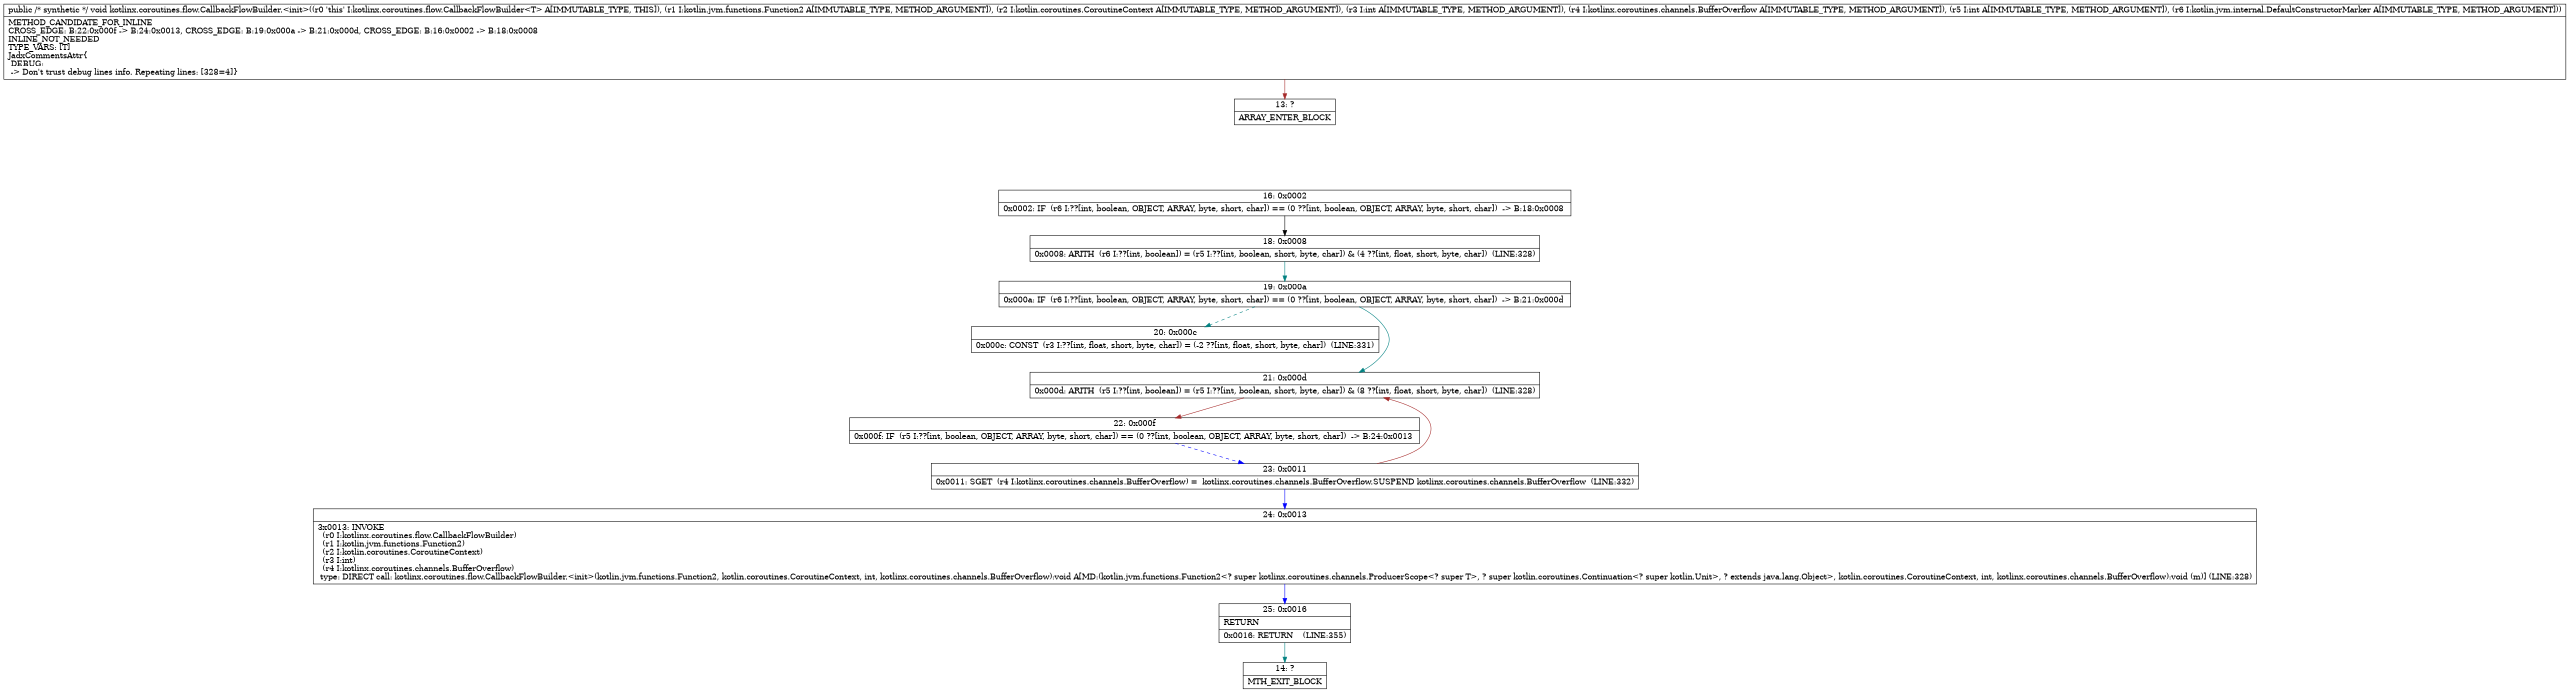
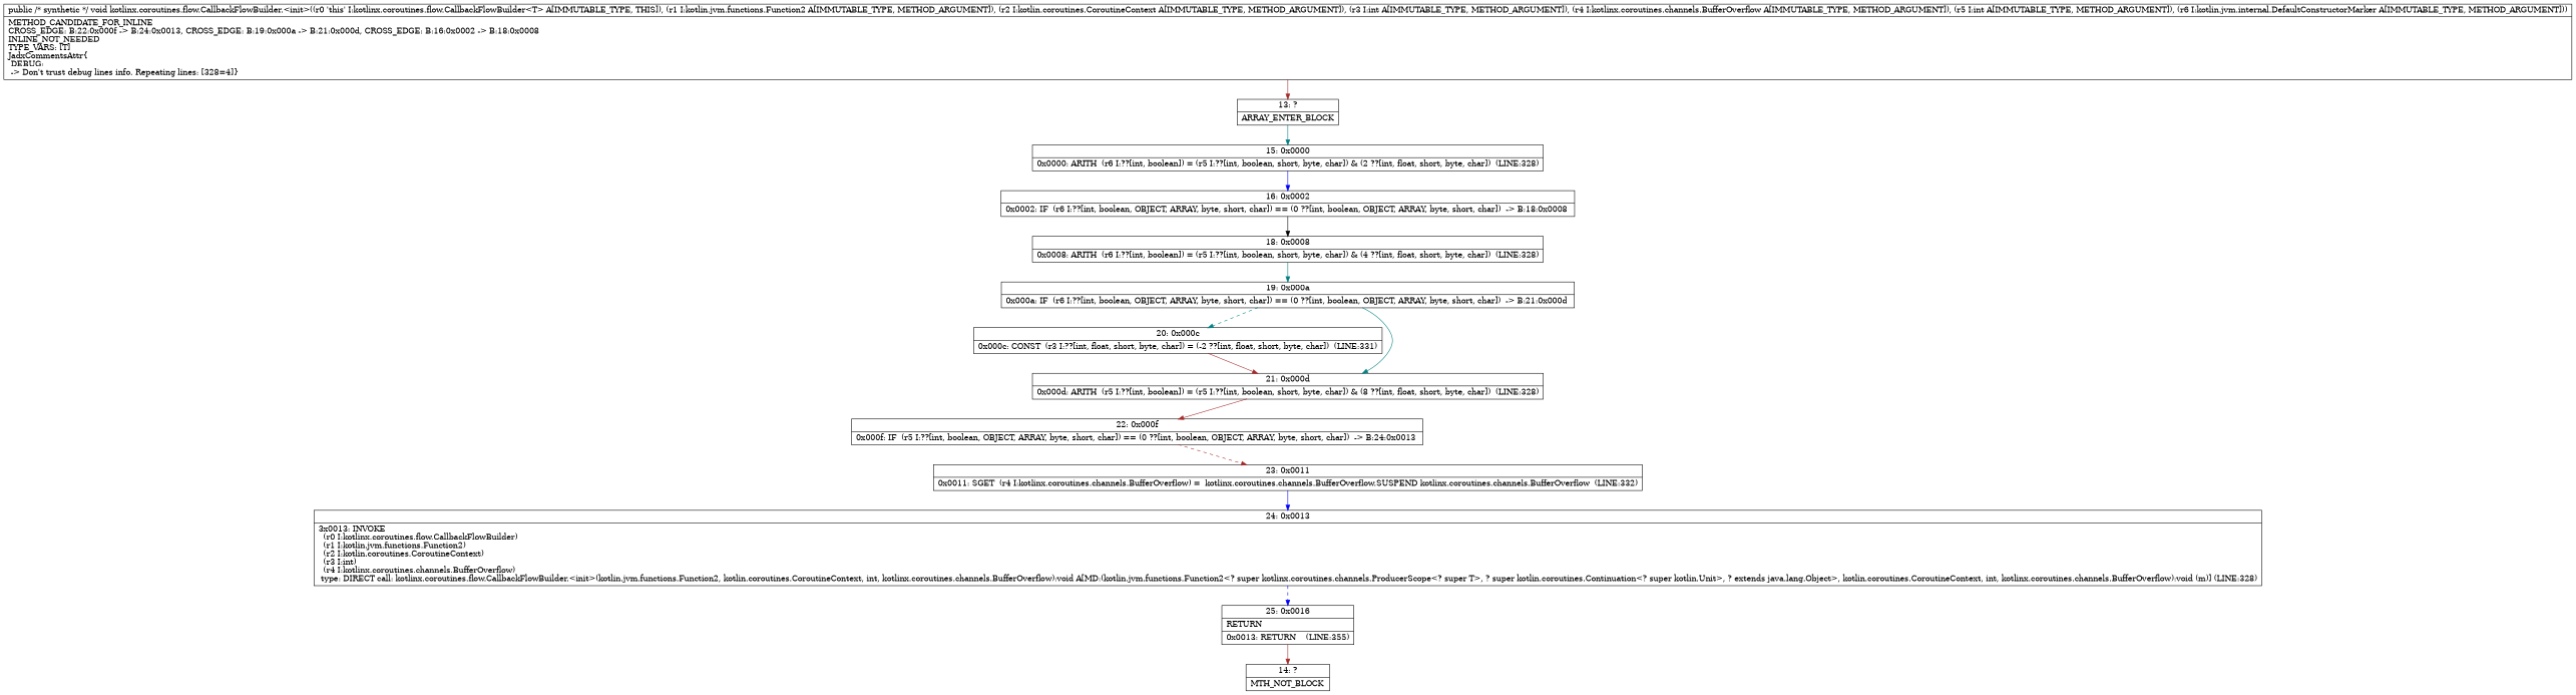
  digraph {
    node [shape=record]
    edge [color=brown]
    n1 [label="{13\:\ ?|ARRAY_ENTER_BLOCK\l}"]
+   n2 [label="{15\:\ 0x0000|0x0000: ARITH  (r6 I:??[int, boolean]) = (r5 I:??[int, boolean, short, byte, char]) & (2 ??[int, float, short, byte, char])  (LINE:328)\l}"]
    n3 [label="{16\:\ 0x0002|0x0002: IF  (r6 I:??[int, boolean, OBJECT, ARRAY, byte, short, char]) == (0 ??[int, boolean, OBJECT, ARRAY, byte, short, char])  \-\> B:18:0x0008 \l}"]
    n4 [label="{18\:\ 0x0008|0x0008: ARITH  (r6 I:??[int, boolean]) = (r5 I:??[int, boolean, short, byte, char]) & (4 ??[int, float, short, byte, char])  (LINE:328)\l}"]
    n5 [label="{19\:\ 0x000a|0x000a: IF  (r6 I:??[int, boolean, OBJECT, ARRAY, byte, short, char]) == (0 ??[int, boolean, OBJECT, ARRAY, byte, short, char])  \-\> B:21:0x000d \l}"]
    n6 [label="{20\:\ 0x000c|0x000c: CONST  (r3 I:??[int, float, short, byte, char]) = (\-2 ??[int, float, short, byte, char])  (LINE:331)\l}"]
    n7 [label="{21\:\ 0x000d|0x000d: ARITH  (r5 I:??[int, boolean]) = (r5 I:??[int, boolean, short, byte, char]) & (8 ??[int, float, short, byte, char])  (LINE:328)\l}"]
    n8 [label="{22\:\ 0x000f|0x000f: IF  (r5 I:??[int, boolean, OBJECT, ARRAY, byte, short, char]) == (0 ??[int, boolean, OBJECT, ARRAY, byte, short, char])  \-\> B:24:0x0013 \l}"]
    n9 [label="{23\:\ 0x0011|0x0011: SGET  (r4 I:kotlinx.coroutines.channels.BufferOverflow) =  kotlinx.coroutines.channels.BufferOverflow.SUSPEND kotlinx.coroutines.channels.BufferOverflow  (LINE:332)\l}"]
    n10 [label="{24\:\ 0x0013|3x0013: INVOKE  \l  (r0 I:kotlinx.coroutines.flow.CallbackFlowBuilder)\l  (r1 I:kotlin.jvm.functions.Function2)\l  (r2 I:kotlin.coroutines.CoroutineContext)\l  (r3 I:int)\l  (r4 I:kotlinx.coroutines.channels.BufferOverflow)\l type: DIRECT call: kotlinx.coroutines.flow.CallbackFlowBuilder.\<init\>(kotlin.jvm.functions.Function2, kotlin.coroutines.CoroutineContext, int, kotlinx.coroutines.channels.BufferOverflow):void A[MD:(kotlin.jvm.functions.Function2\<? super kotlinx.coroutines.channels.ProducerScope\<? super T\>, ? super kotlin.coroutines.Continuation\<? super kotlin.Unit\>, ? extends java.lang.Object\>, kotlin.coroutines.CoroutineContext, int, kotlinx.coroutines.channels.BufferOverflow):void (m)] (LINE:328)\l}"]
-   n11 [label="{25\:\ 0x0016|RETURN\l|0x0016: RETURN    (LINE:355)\l}"]
-   n12 [label="{14\:\ ?|MTH_EXIT_BLOCK\l}"]
+   n11 [label="{25\:\ 0x0016|RETURN\l|0x0013: RETURN    (LINE:355)\l}"]
+   n12 [label="{14\:\ ?|MTH_NOT_BLOCK\l}"]
    n13 [label="{public \/* synthetic *\/ void kotlinx.coroutines.flow.CallbackFlowBuilder.\<init\>((r0 'this' I:kotlinx.coroutines.flow.CallbackFlowBuilder\<T\> A[IMMUTABLE_TYPE, THIS]), (r1 I:kotlin.jvm.functions.Function2 A[IMMUTABLE_TYPE, METHOD_ARGUMENT]), (r2 I:kotlin.coroutines.CoroutineContext A[IMMUTABLE_TYPE, METHOD_ARGUMENT]), (r3 I:int A[IMMUTABLE_TYPE, METHOD_ARGUMENT]), (r4 I:kotlinx.coroutines.channels.BufferOverflow A[IMMUTABLE_TYPE, METHOD_ARGUMENT]), (r5 I:int A[IMMUTABLE_TYPE, METHOD_ARGUMENT]), (r6 I:kotlin.jvm.internal.DefaultConstructorMarker A[IMMUTABLE_TYPE, METHOD_ARGUMENT]))  | METHOD_CANDIDATE_FOR_INLINE\lCROSS_EDGE: B:22:0x000f \-\> B:24:0x0013, CROSS_EDGE: B:19:0x000a \-\> B:21:0x000d, CROSS_EDGE: B:16:0x0002 \-\> B:18:0x0008\lINLINE_NOT_NEEDED\lTYPE_VARS: [T]\lJadxCommentsAttr\{\l DEBUG: \l \-\> Don't trust debug lines info. Repeating lines: [328=4]\}\l}"]
+   n1 -> n2 [color=teal]
+   n2 -> n3 [color=blue]
    n3 -> n4 [color=black]
    n4 -> n5 [color=teal]
    n5 -> n6 [color=teal style=dashed]
    n5 -> n7 [color=teal]
-   n9 -> n7
+   n6 -> n7
    n7 -> n8
-   n8 -> n9 [color=blue style=dashed]
+   n8 -> n9 [style=dashed]
    n9 -> n10 [color=blue]
-   n10 -> n11 [color=blue]
-   n11 -> n12 [color=teal]
+   n10 -> n11 [color=blue style=dashed]
+   n11 -> n12
    n13 -> n1
  }
